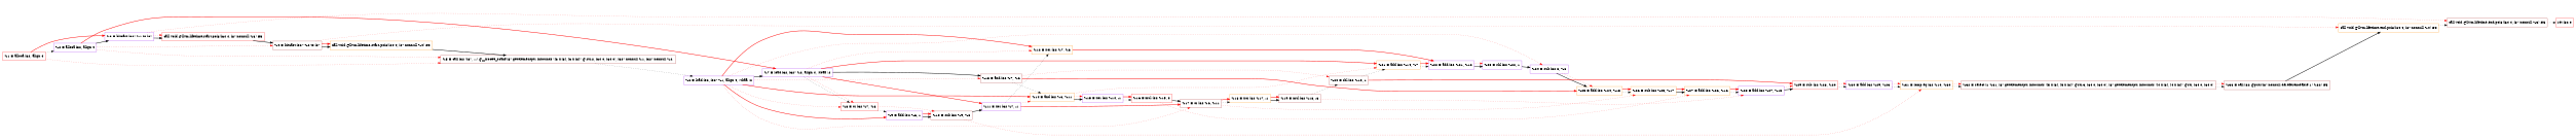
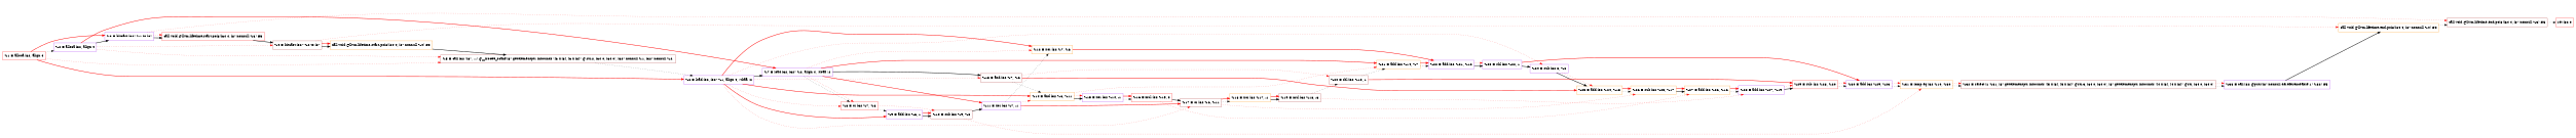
  digraph {
    rankdir=LR
    node [color=purple shape=record]
    edge [style=dotted color=red]
    n1 [color=red label="  %1 = alloca i32, align 4"]
    n2 [label="  %2 = alloca i32, align 4"]
    n3 [label="  %3 = bitcast i32* %1 to i8*"]
    n4 [color=brown label="  %5 = call i32 (i8*, ...) @__isoc99_scanf(i8* getelementptr inbounds ([6 x i8], [6 x i8]* @.str.2, i64 0, i64 0), i32* nonnull %1, i32* nonnull %2)"]
    n5 [label="  %6 = load i32, i32* %1, align 4, !tbaa !2"]
    n6 [color=brown label="  %4 = bitcast i32* %2 to i8*"]
    n7 [label="  %7 = load i32, i32* %2, align 4, !tbaa !2"]
    n8 [color=red label="  call void @llvm.lifetime.start.p0i8(i64 4, i8* nonnull %3) #5"]
    n9 [color=brown label="  call void @llvm.lifetime.end.p0i8(i64 4, i8* nonnull %3) #5"]
    n10 [color=red label="  %8 = or i32 %7, %6"]
    n11 [label="  %9 = add i32 %6, 1"]
    n12 [color=darkorange label="  %12 = xor i32 %7, %6"]
    n13 [color=brown label="  %13 = and i32 %7, %6"]
    n14 [color=darkorange label="  %14 = and i32 %6, %11"]
    n15 [color=brown label="  %17 = or i32 %6, %11"]
    n16 [label="  %24 = sub i32 3, %6"]
    n17 [color=darkorange label="  call void @llvm.lifetime.start.p0i8(i64 4, i8* nonnull %4) #5"]
    n18 [color=darkorange label="  call void @llvm.lifetime.end.p0i8(i64 4, i8* nonnull %4) #5"]
    n19 [label="  %11 = xor i32 %7, -1"]
    n20 [color=darkorange label="  %21 = add i32 %14, %7"]
    n21 [color=red label="  ret i32 0"]
    n22 [color=brown label="  %10 = sub i32 %9, %8"]
    n23 [label="  %22 = add i32 %21, %12"]
    n24 [color=brown label="  %20 = shl i32 %13, 1"]
    n25 [color=darkorange label="  %25 = add i32 %24, %13"]
    n26 [label="  %15 = xor i32 %14, -1"]
    n27 [color=darkorange label="  %18 = xor i32 %17, -1"]
    n28 [color=darkorange label="  %26 = sub i32 %25, %17"]
    n29 [color=darkorange label="  %31 = icmp eq i32 %10, %30"]
    n30 [color=brown label="  %32 = select i1 %31, i8* getelementptr inbounds ([5 x i8], [5 x i8]* @str.3, i64 0, i64 0), i8* getelementptr inbounds ([4 x i8], [4 x i8]* @str, i64 0, i64 0)"]
    n31 [label="  %23 = shl i32 %22, 1"]
    n32 [color=red label="  %29 = sub i32 %28, %20"]
    n33 [color=red label="  %16 = mul i32 %15, 3"]
    n34 [color=darkorange label="  %27 = add i32 %26, %16"]
-   n35 [label="%28 = add i32 %27, %13"]
+   n35 [label="  %28 = add i32 %27, %19"]
    n36 [color=brown label="  %19 = mul i32 %18, -6"]
    n37 [label="  %30 = add i32 %29, %23"]
-   n38 [color=brown label="  %33 = call i32 @puts(i8* nonnull dereferenceable(1) %32) #5"]
+   n38 [label="  %33 = call i32 @puts(i8* nonnull dereferenceable(1) %32) #5"]
    n1 -> n2 [color=""]
    n1 -> n3 [style=bold]
    n1 -> n4
+   n1 -> n5 [style=bold]
    n2 -> n3 [style=bold color=""]
    n2 -> n4
    n2 -> n6
    n2 -> n7 [style=bold]
    n3 -> n8 [style=bold color=""]
    n3 -> n8
    n3 -> n9
    n4 -> n5 [color=""]
    n5 -> n7 [style=bold color=""]
    n5 -> n10
    n5 -> n11 [style=bold]
    n5 -> n12 [style=bold]
    n5 -> n13
    n5 -> n14 [style=bold]
    n5 -> n15
    n5 -> n16
    n6 -> n17 [style=bold color=""]
    n6 -> n17 [style=bold]
    n6 -> n18
    n7 -> n10 [color=""]
    n7 -> n10
    n7 -> n12
    n7 -> n13 [color=black style=bold]
    n7 -> n19 [style=bold]
    n7 -> n20 [style=bold]
    n8 -> n6 [style=bold color=""]
    n9 -> n21 [color=""]
    n10 -> n11 [color=""]
    n10 -> n22
    n11 -> n22 [style=bold color=""]
    n11 -> n22 [style=bold]
    n12 -> n23 [style=bold]
    n13 -> n14 [color=""]
    n13 -> n24
    n13 -> n25 [style=bold]
    n14 -> n20
    n14 -> n26 [style=bold color=""]
    n14 -> n26
    n15 -> n27 [color=""]
    n15 -> n27 [style=bold]
    n15 -> n28
    n16 -> n25 [style=bold color=""]
    n16 -> n25
    n17 -> n4 [style=bold color=""]
    n18 -> n9 [color=""]
    n19 -> n12 [color=""]
    n19 -> n14
    n19 -> n15 [style=bold]
    n20 -> n23 [color=""]
    n20 -> n23 [style=bold]
    n22 -> n19 [style=bold color=""]
    n22 -> n29
    n23 -> n31 [style=bold color=""]
    n23 -> n31
    n24 -> n20 [color=""]
    n24 -> n32 [style=bold]
    n25 -> n28 [color=""]
    n25 -> n28 [style=bold]
    n26 -> n33 [color=""]
    n26 -> n33 [style=bold]
    n27 -> n36 [style=bold color=""]
    n27 -> n36 [style=bold]
    n28 -> n34 [style=bold color=""]
    n28 -> n34 [style=bold]
    n29 -> n30 [color=""]
    n29 -> n30
    n30 -> n38 [color=""]
    n30 -> n38
    n31 -> n16 [style=bold color=""]
+   n31 -> n37 [style=bold]
    n32 -> n37 [color=""]
    n32 -> n37
    n33 -> n15 [style=bold color=""]
    n33 -> n34
    n34 -> n35 [color=""]
    n34 -> n35 [style=bold]
    n35 -> n32 [style=bold color=""]
    n35 -> n32
    n36 -> n24 [color=""]
    n36 -> n35
    n37 -> n29 [color=""]
    n37 -> n29
    n38 -> n18 [style=bold color=""]
  }
